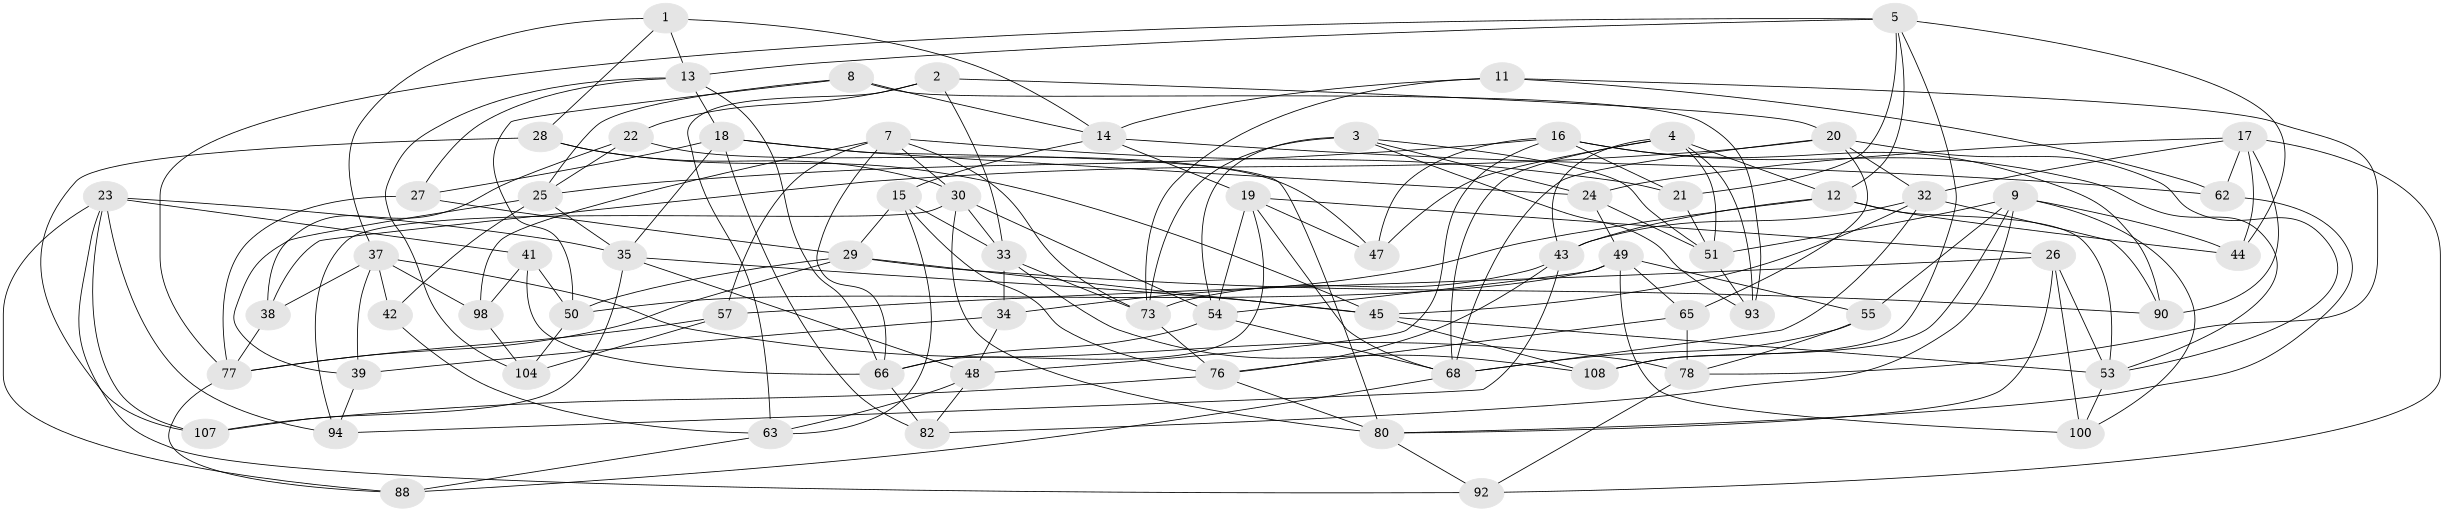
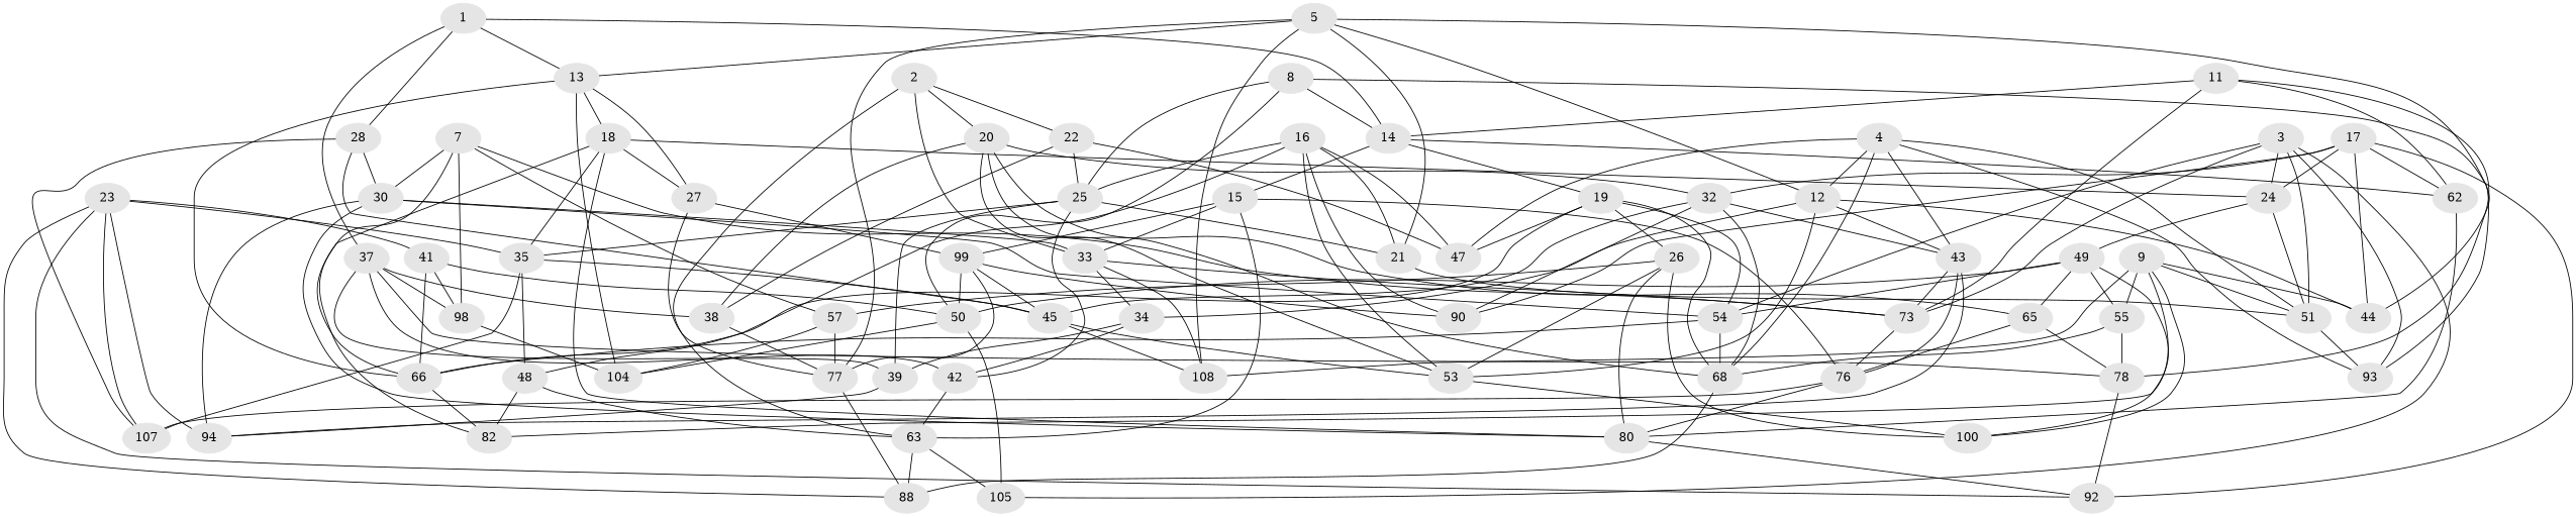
  graph {
    node [color=gray90 style=filled]
    13 [super="+101"]
    66 [super="+110"]
    18 [super="+46"]
    27
    104
    1
    14 [super="+64"]
    28
    37 [super="+103"]
    62
    15 [super="+52"]
    19 [super="+56"]
    30 [super="+89"]
    107
    45 [super="+83"]
    98
    78 [super="+99"]
    38
    39
    42
    20 [super="+79"]
    53 [super="+60"]
    32 [super="+69"]
    68 [super="+91"]
    65
    2
    22
    33 [super="+86"]
    63 [super="+95"]
    47
    25 [super="+61"]
    73 [super="+85"]
    108
    34
+   105
    88
    3 [super="+10"]
    24 [super="+87"]
    51 [super="+75"]
    54 [super="+74"]
    93
    49 [super="+59"]
    76 [super="+109"]
    4 [super="+31"]
    12 [super="+71"]
    43 [super="+70"]
    44
    94
    5 [super="+6"]
    21
    77 [super="+106"]
    7 [super="+40"]
    57
    80 [super="+97"]
    82
    8
    50 [super="+58"]
    35 [super="+67"]
    9 [super="+102"]
    55
    100
    11
    92
-   29 [super="+81"]
+   29 [super="+81" label=99]
    26 [super="+96"]
    90
    16 [super="+72"]
    48
    17 [super="+84"]
    23 [super="+36"]
    41
    13 -- 66
    13 -- 18
    13 -- 27
    13 -- 104
    66 -- 82
    18 -- 27
    18 -- 24
    18 -- 80
    18 -- 82
    18 -- 35
    27 -- 77
    27 -- 29
    1 -- 13
    1 -- 14
    1 -- 28
    1 -- 37
    14 -- 62
    14 -- 15
    14 -- 19
    28 -- 30
    28 -- 107
    28 -- 45
    37 -- 98
    37 -- 78
    37 -- 38
    37 -- 39
    37 -- 42
    62 -- 80
    15 -- 33
    15 -- 63
    15 -- 76
    15 -- 29
    19 -- 66
    19 -- 68
    19 -- 47
    19 -- 54
    19 -- 26
    30 -- 33
    30 -- 54
    30 -- 94
    30 -- 80
    45 -- 53
    45 -- 108
    98 -- 104
    78 -- 92
    38 -- 77
    39 -- 94
    42 -- 63
    20 -- 38
    20 -- 53
    20 -- 32
    20 -- 68
    20 -- 65
    53 -- 100
    32 -- 45
    32 -- 68
    32 -- 43
    32 -- 90
    68 -- 88
    65 -- 78
    65 -- 76
    2 -- 20
    2 -- 22
    2 -- 33
    2 -- 63
    22 -- 38
    22 -- 47
    22 -- 25
    33 -- 73
    33 -- 108
    33 -- 34
+   63 -- 105
    63 -- 88
    25 -- 39
    25 -- 42
    25 -- 35
    73 -- 76
    34 -- 39
-   34 -- 48
+   34 -- 42
    3 -- 73
+   3 -- 105
    3 -- 24
    3 -- 51
    3 -- 54
    3 -- 93
    24 -- 51
    24 -- 49
    51 -- 93
    54 -- 66
    54 -- 68
    49 -- 65
    49 -- 54
    49 -- 50
    49 -- 55
    49 -- 100
    76 -- 107
    76 -- 80
    4 -- 68
    4 -- 47
    4 -- 51
    4 -- 93
    4 -- 12
    4 -- 43
    12 -- 53
    12 -- 34
    12 -- 43
    12 -- 44
    43 -- 73
    43 -- 76
    43 -- 94
    5 -- 13
    5 -- 108
    5 -- 12
    5 -- 44
    5 -- 21
    5 -- 77
    21 -- 51
    77 -- 88
    7 -- 66
    7 -- 30
    7 -- 98
    7 -- 73
-   7 -- 21
+   25 -- 21
    7 -- 57
    57 -- 104
    57 -- 77
    80 -- 92
    8 -- 14
    8 -- 25
    8 -- 93
    8 -- 50
    50 -- 104
+   50 -- 105
    35 -- 107
    35 -- 45
    35 -- 48
    9 -- 108
    9 -- 51
    9 -- 44
    9 -- 82
    9 -- 55
    9 -- 100
    55 -- 78
    55 -- 68
    11 -- 14
    11 -- 62
    11 -- 78
    11 -- 73
    29 -- 45
    29 -- 77
    29 -- 50
    29 -- 90
    26 -- 53
    26 -- 57
    26 -- 80
    26 -- 100
    16 -- 53
    16 -- 47
    16 -- 25
    16 -- 21
    16 -- 90
    16 -- 48
    48 -- 63
    48 -- 82
    17 -- 62
    17 -- 32
    17 -- 24
    17 -- 44
    17 -- 92
    17 -- 90
    23 -- 107
    23 -- 88
    23 -- 94
    23 -- 35
    23 -- 92
    23 -- 41
    41 -- 66
    41 -- 98
    41 -- 50
  }
